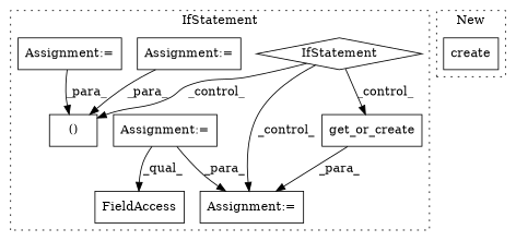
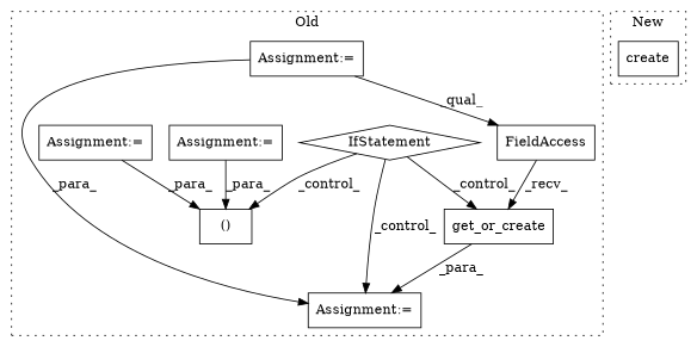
  digraph {
    node [a=7 l=5 shape=box]
    n1 [a=32 l="14,1" label=get_or_create s="3342,3368"]
    n2 [a=22 l=13 label=FieldAccess s=3328]
    n3 [a=25 l="4,2" label=IfStatement s="3257,3290" shape=diamond]
    n4 [a=106 l=19 label="()" s=3307]
    n5 [l=2 label="Assignment:=" s=3326]
    n6 [l=1 label="Assignment:=" s=3169]
    n7 [label="Assignment:=" s=3154]
    n8 [label="Assignment:=" s=3180]
    n9 [a=41 l=7 label=create s=3225]
    subgraph cluster_1 {
-     label=IfStatement
+     label=Old
      style=dotted
      n1
      n2
      n3
      n4
      n5
      n6
      n7
      n8
    }
    subgraph cluster_2 {
      label=New
      style=dotted
      n9
    }
    n1 -> n5 [label=_para_]
+   n2 -> n1 [label=_recv_]
    n3 -> n1 [label=_control_]
    n3 -> n4 [label=_control_]
    n3 -> n5 [label=_control_]
    n6 -> n4 [label=_para_]
    n7 -> n2 [label=_qual_]
    n7 -> n5 [label=_para_]
    n8 -> n4 [label=_para_]
  }
